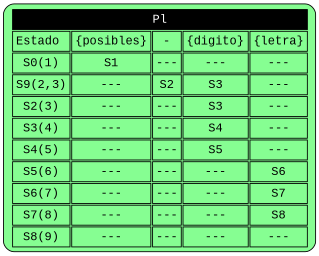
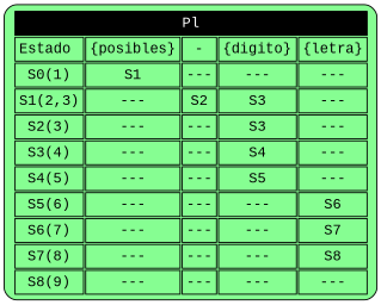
  digraph {
    fontsize=30
    labelloc=t
    rankdir=TB
    splines=true
-   n1 [fillcolor="#86FE92" fontname="Courier New" label=<<table border="0" cellborder="1" cellpadding="3" bgcolor="#86FE92"> <tr><td bgcolor="black" align="center" colspan="5"><font color="white">Pl</font></td></tr>  <tr> <td align="left">Estado</td> <td>\{posibles\}</td> <td>-</td> <td>\{digito\}</td> <td>\{letra\}</td> </tr>   <tr><td>S0(1)</td> <td>S1</td> <td>---</td> <td>---</td> <td>---</td> </tr> <tr><td>S9(2,3)</td> <td>---</td> <td>S2</td> <td>S3</td> <td>---</td> </tr> <tr><td>S2(3)</td> <td>---</td> <td>---</td> <td>S3</td> <td>---</td> </tr> <tr><td>S3(4)</td> <td>---</td> <td>---</td> <td>S4</td> <td>---</td> </tr> <tr><td>S4(5)</td> <td>---</td> <td>---</td> <td>S5</td> <td>---</td> </tr> <tr><td>S5(6)</td> <td>---</td> <td>---</td> <td>---</td> <td>S6</td> </tr> <tr><td>S6(7)</td> <td>---</td> <td>---</td> <td>---</td> <td>S7</td> </tr> <tr><td>S7(8)</td> <td>---</td> <td>---</td> <td>---</td> <td>S8</td> </tr> <tr><td>S8(9)</td> <td>---</td> <td>---</td> <td>---</td> <td>---</td> </tr>   </table>> penwidth=1 shape=Mrecord style=filled]
+   n1 [fillcolor="#86FE92" fontname="Courier New" label=<<table border="0" cellborder="1" cellpadding="3" bgcolor="#86FE92"> <tr><td bgcolor="black" align="center" colspan="5"><font color="white">Pl</font></td></tr>  <tr> <td align="left">Estado</td> <td>\{posibles\}</td> <td>-</td> <td>\{digito\}</td> <td>\{letra\}</td> </tr>   <tr><td>S0(1)</td> <td>S1</td> <td>---</td> <td>---</td> <td>---</td> </tr> <tr><td>S1(2,3)</td> <td>---</td> <td>S2</td> <td>S3</td> <td>---</td> </tr> <tr><td>S2(3)</td> <td>---</td> <td>---</td> <td>S3</td> <td>---</td> </tr> <tr><td>S3(4)</td> <td>---</td> <td>---</td> <td>S4</td> <td>---</td> </tr> <tr><td>S4(5)</td> <td>---</td> <td>---</td> <td>S5</td> <td>---</td> </tr> <tr><td>S5(6)</td> <td>---</td> <td>---</td> <td>---</td> <td>S6</td> </tr> <tr><td>S6(7)</td> <td>---</td> <td>---</td> <td>---</td> <td>S7</td> </tr> <tr><td>S7(8)</td> <td>---</td> <td>---</td> <td>---</td> <td>S8</td> </tr> <tr><td>S8(9)</td> <td>---</td> <td>---</td> <td>---</td> <td>---</td> </tr>   </table>> penwidth=1 shape=Mrecord style=filled]
  }
